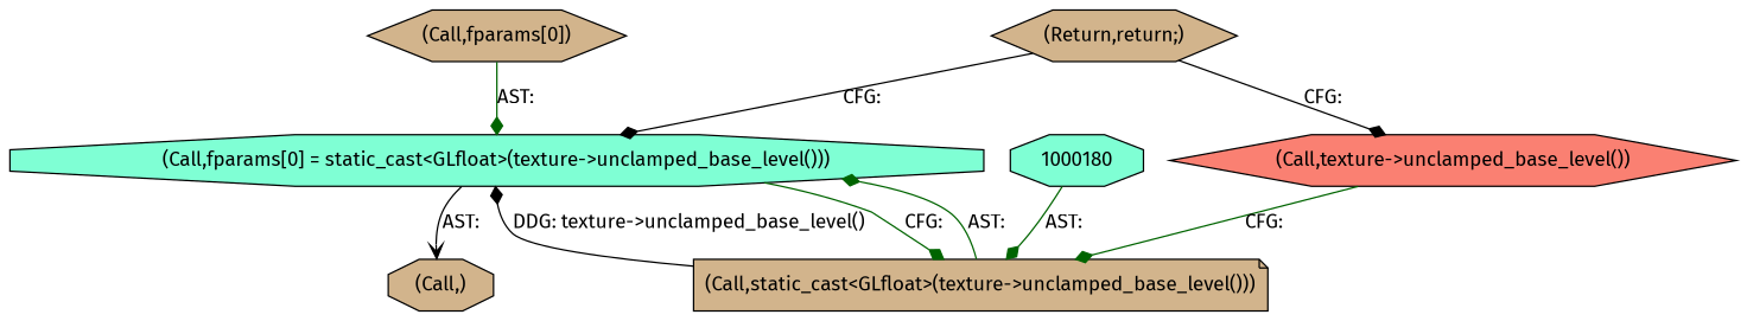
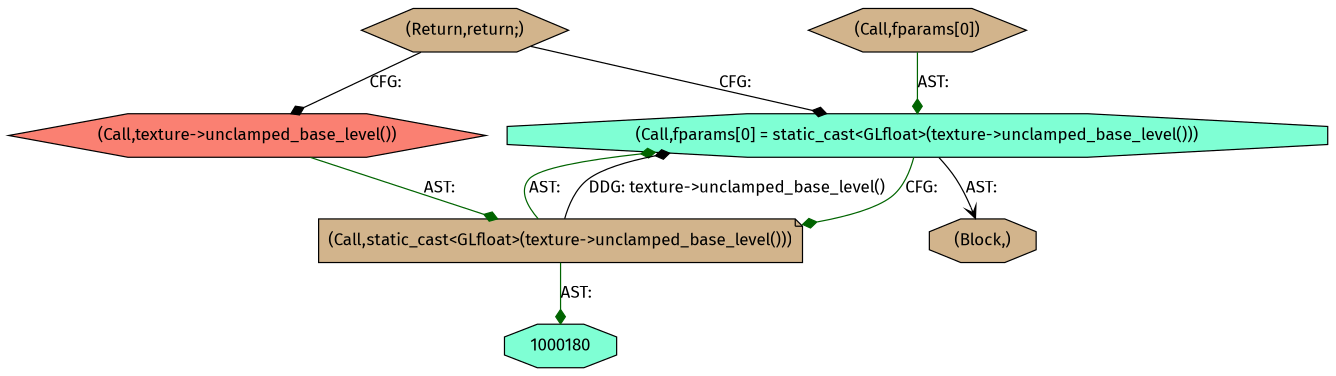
  digraph {
    fontname="Fira Sans"
    node [fillcolor=tan fontname="Fira Sans" shape=octagon style=filled]
    edge [arrowhead=diamond color=darkgreen fontname="Fira Sans"]
    n1 [fillcolor=aquamarine label="(Call,fparams[0] = static_cast<GLfloat>(texture->unclamped_base_level()))"]
    n2 [label="(Call,static_cast<GLfloat>(texture->unclamped_base_level()))" shape=note]
-   n3 [label="(Call,)"]
+   n3 [label="(Block,)"]
    n4 [fillcolor=salmon label="(Call,texture->unclamped_base_level())" shape=hexagon]
    n5 [label="(Return,return;)" shape=hexagon]
    n6 [label="(Call,fparams[0])" shape=hexagon]
    1000180 [fillcolor=aquamarine]
    n1 -> n2 [label="CFG: "]
    n1 -> n3 [arrowhead=vee color=black label="AST: "]
    n2 -> n1 [label="AST: "]
    n2 -> n1 [color=black label="DDG: texture->unclamped_base_level()"]
-   n4 -> n2 [label="CFG: "]
+   n4 -> n2 [label="AST: "]
    n5 -> n1 [color=black label="CFG: "]
    n5 -> n4 [color=black label="CFG: "]
    n6 -> n1 [label="AST: "]
-   1000180 -> n2 [label="AST: "]
+   n2 -> 1000180 [label="AST: "]
  }
